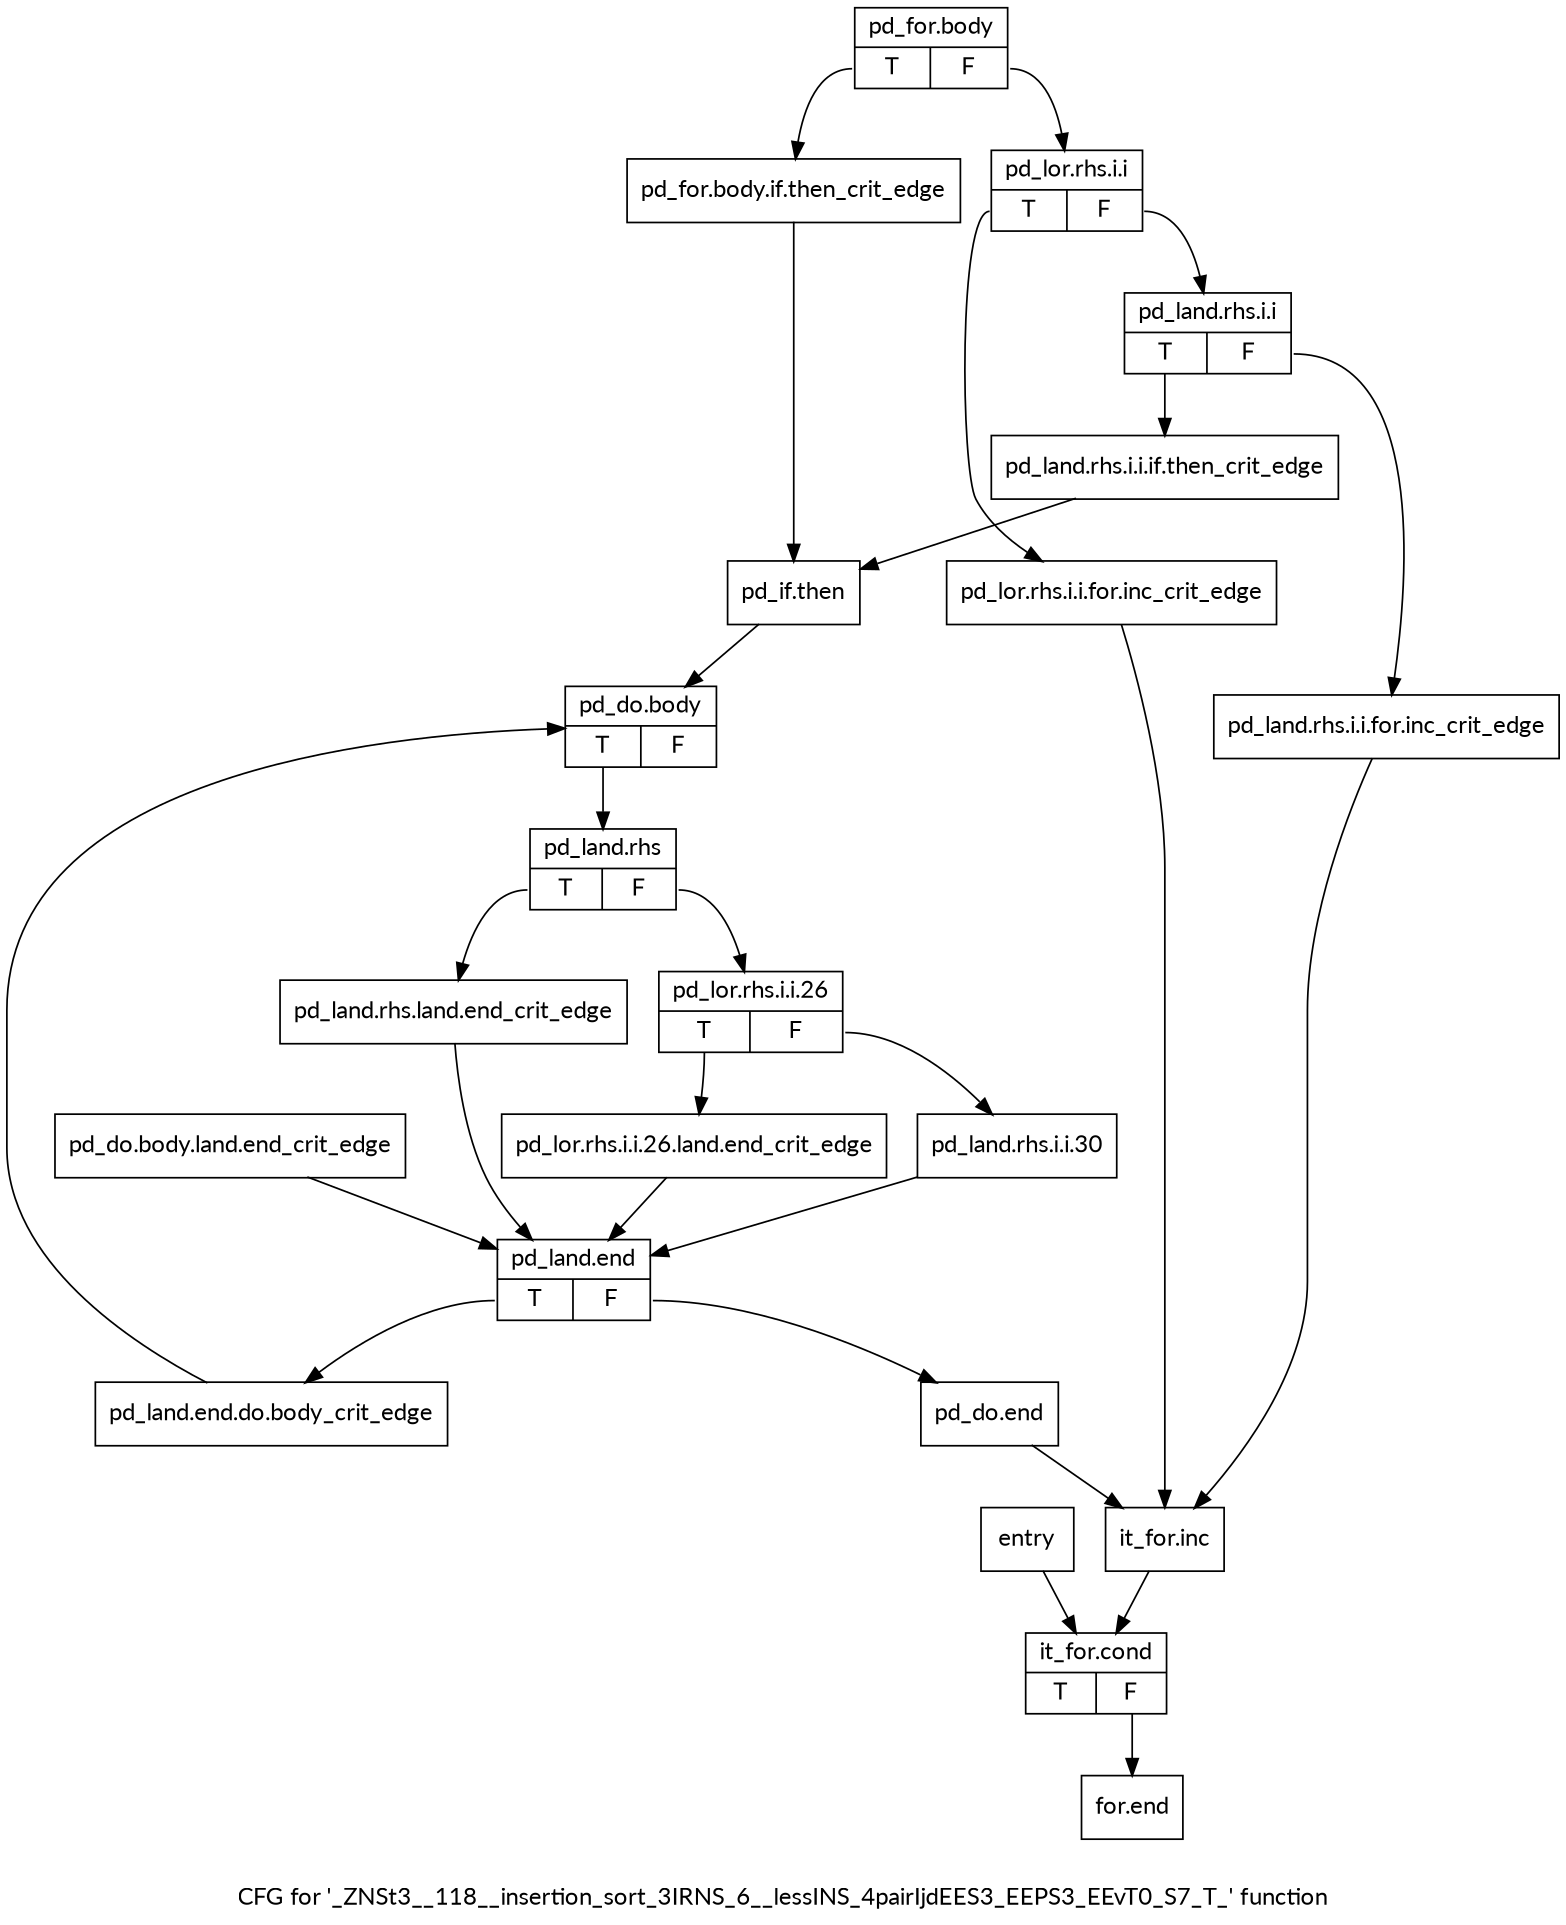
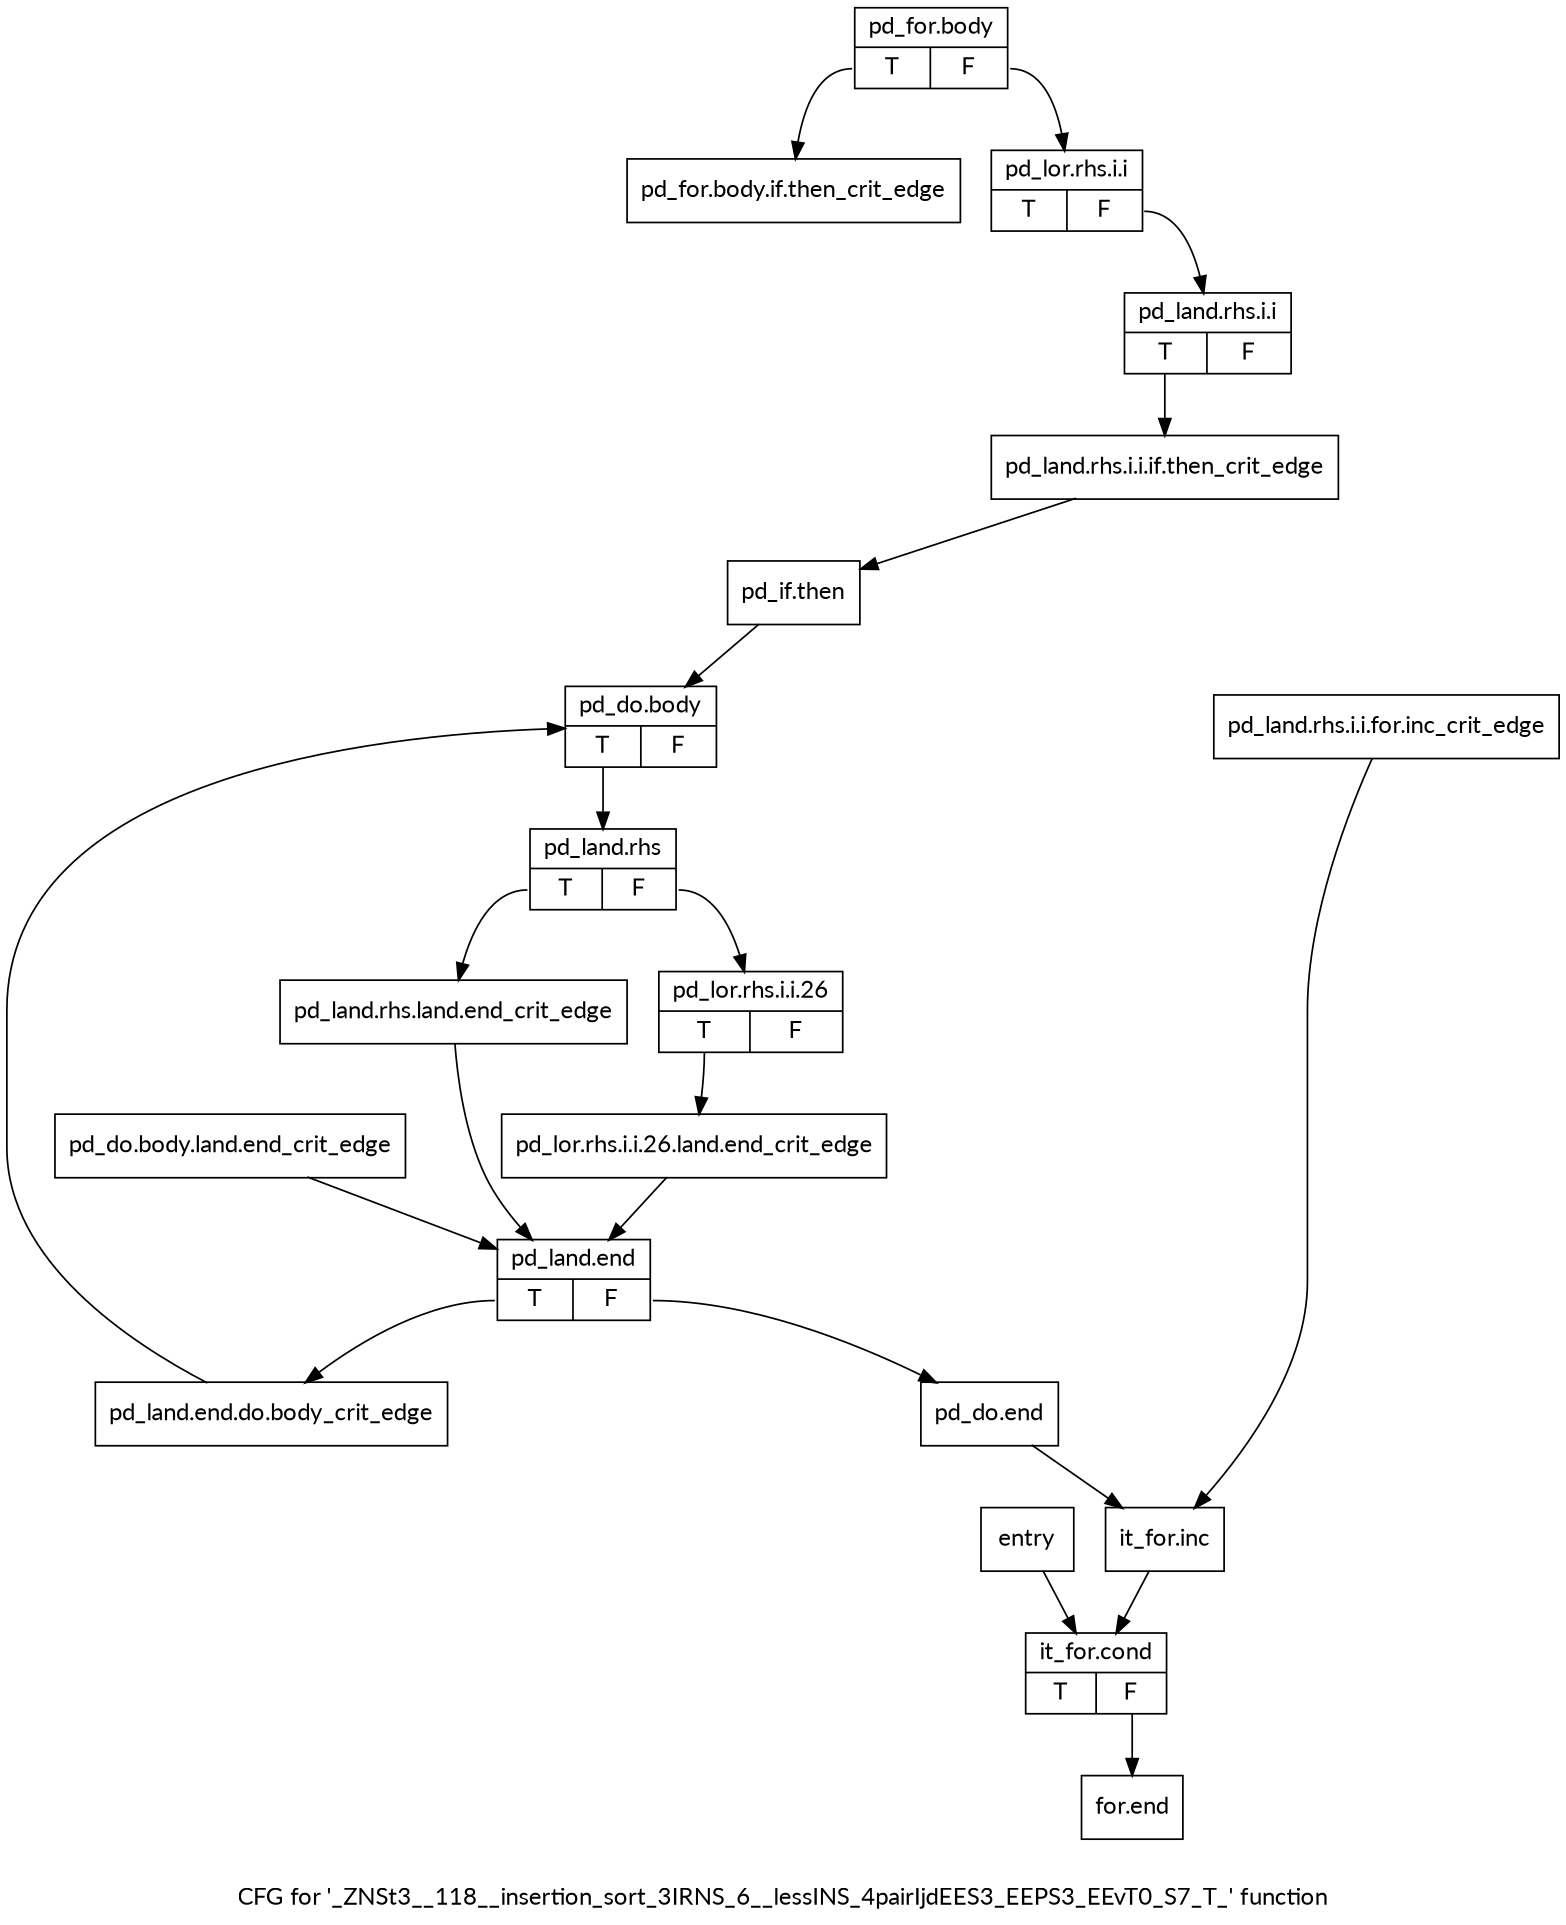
  digraph {
    fontname=Lato
    label="CFG for '_ZNSt3__118__insertion_sort_3IRNS_6__lessINS_4pairIjdEES3_EEPS3_EEvT0_S7_T_' function"
    node [fontname=Lato shape=record]
    edge [fontname=Lato]
    n1 [label="{entry}"]
    n2 [label="{it_for.cond|{<s0>T|<s1>F}}"]
    n3 [label="{for.end}"]
    n4 [label="{pd_for.body|{<s0>T|<s1>F}}"]
    n5 [label="{pd_for.body.if.then_crit_edge}"]
    n6 [label="{pd_lor.rhs.i.i|{<s0>T|<s1>F}}"]
    n7 [label="{pd_if.then}"]
-   n8 [label="{pd_lor.rhs.i.i.for.inc_crit_edge}"]
    n9 [label="{pd_land.rhs.i.i|{<s0>T|<s1>F}}"]
    n10 [label="{pd_do.body|{<s0>T|<s1>F}}"]
    n11 [label="{it_for.inc}"]
    n12 [label="{pd_land.rhs.i.i.if.then_crit_edge}"]
    n13 [label="{pd_land.rhs.i.i.for.inc_crit_edge}"]
    n14 [label="{pd_land.rhs|{<s0>T|<s1>F}}"]
    n15 [label="{pd_land.rhs.land.end_crit_edge}"]
    n16 [label="{pd_lor.rhs.i.i.26|{<s0>T|<s1>F}}"]
    n17 [label="{pd_do.body.land.end_crit_edge}"]
    n18 [label="{pd_land.end|{<s0>T|<s1>F}}"]
    n19 [label="{pd_lor.rhs.i.i.26.land.end_crit_edge}"]
-   n20 [label="{pd_land.rhs.i.i.30}"]
    n21 [label="{pd_land.end.do.body_crit_edge}"]
    n22 [label="{pd_do.end}"]
    n1 -> n2
    n2 -> n3 [tailport=s1]
    n4 -> n5 [tailport=s0]
    n4 -> n6 [tailport=s1]
-   n5 -> n7
-   n6 -> n8 [tailport=s0]
    n6 -> n9 [tailport=s1]
    n7 -> n10
-   n8 -> n11
    n9 -> n12 [tailport=s0]
-   n9 -> n13 [tailport=s1]
    n10 -> n14 [tailport=s0]
    n11 -> n2
    n12 -> n7
    n13 -> n11
    n14 -> n15 [tailport=s0]
    n14 -> n16 [tailport=s1]
    n15 -> n18
    n16 -> n19 [tailport=s0]
-   n16 -> n20 [tailport=s1]
    n17 -> n18
    n18 -> n21 [tailport=s0]
    n18 -> n22 [tailport=s1]
    n19 -> n18
-   n20 -> n18
    n21 -> n10
    n22 -> n11
  }
